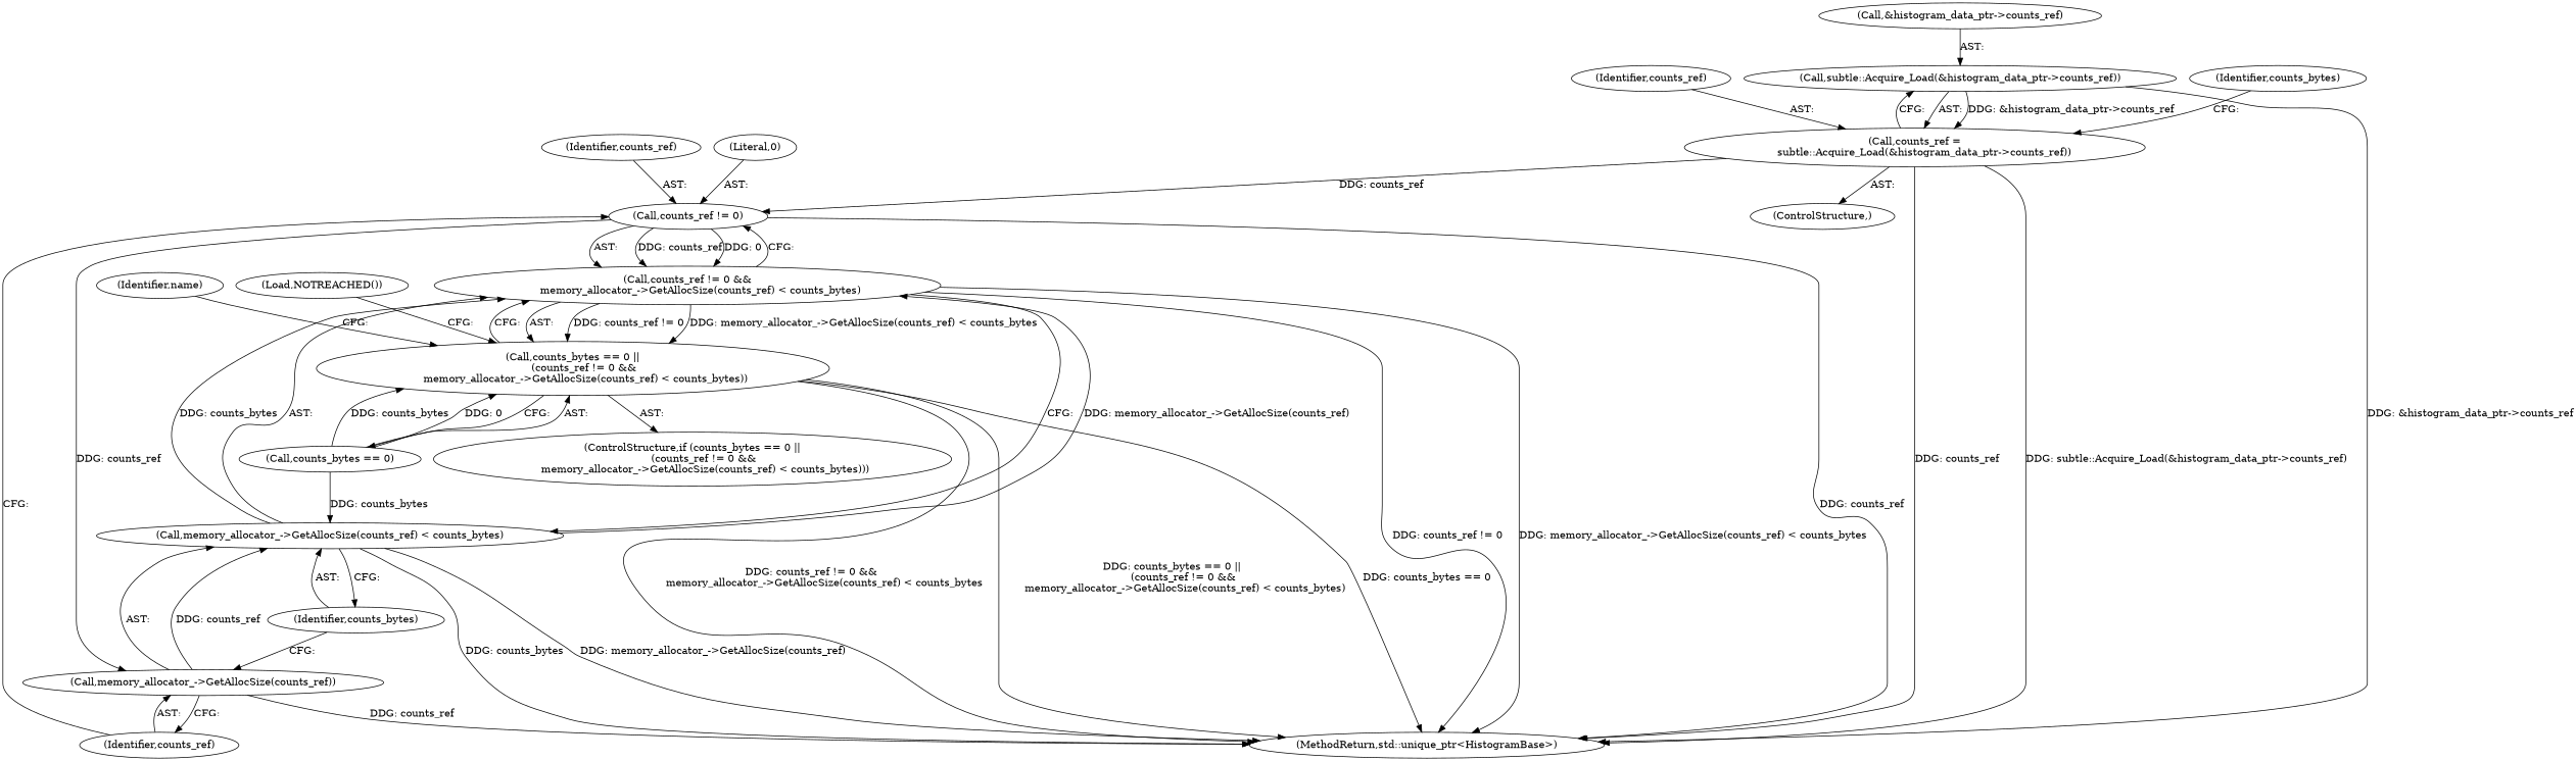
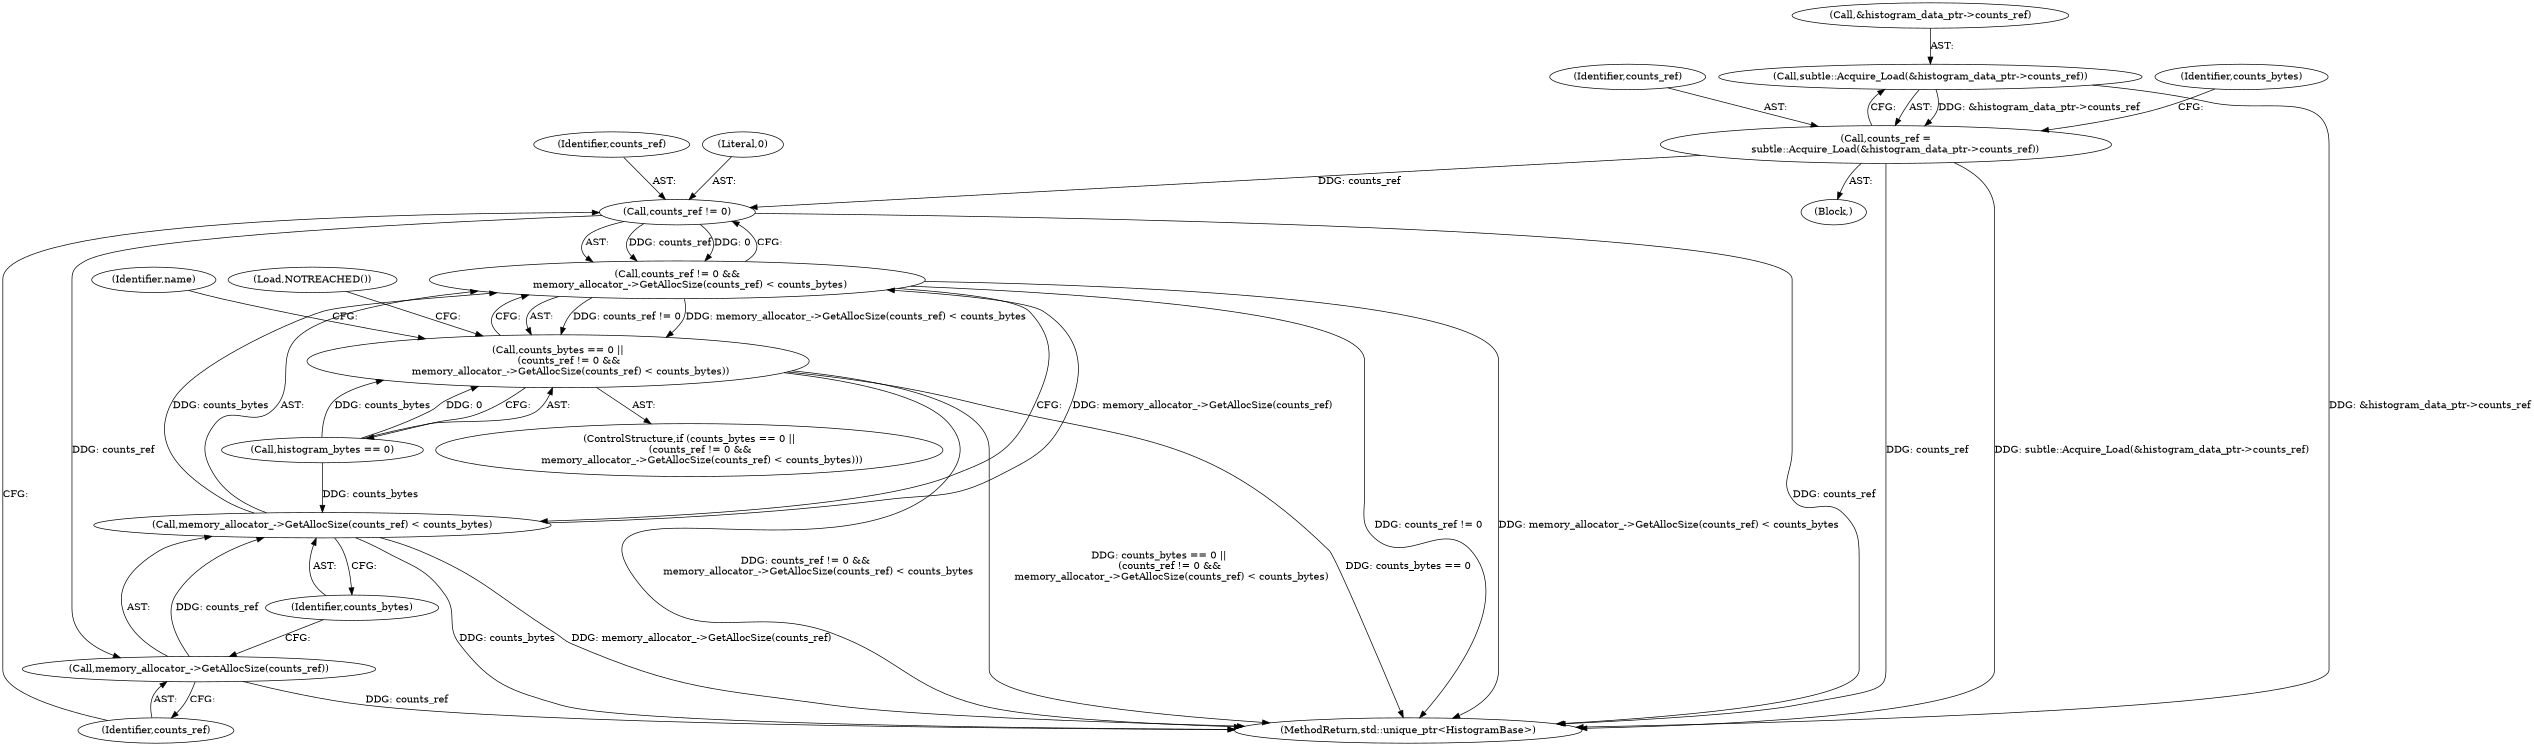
  digraph {
    n1 [label="(Call,subtle::Acquire_Load(&histogram_data_ptr->counts_ref))"]
    n2 [label="(Call,counts_ref =\n      subtle::Acquire_Load(&histogram_data_ptr->counts_ref))"]
    n3 [label="(MethodReturn,std::unique_ptr<HistogramBase>)"]
    n4 [label="(Call,counts_ref != 0)"]
-   n5 [label="(ControlStructure,)"]
+   n5 [label="(Block,)"]
    n6 [label="(Call,&histogram_data_ptr->counts_ref)"]
    n7 [label="(Call,counts_ref != 0 &&\n        memory_allocator_->GetAllocSize(counts_ref) < counts_bytes)"]
    n8 [label="(Call,memory_allocator_->GetAllocSize(counts_ref))"]
    n9 [label="(Call,counts_bytes == 0 ||\n       (counts_ref != 0 &&\n        memory_allocator_->GetAllocSize(counts_ref) < counts_bytes))"]
    n10 [label="(Call,memory_allocator_->GetAllocSize(counts_ref) < counts_bytes)"]
    n11 [label="(Identifier,counts_ref)"]
    n12 [label="(Literal,0)"]
    n13 [label="(ControlStructure,if (counts_bytes == 0 ||\n       (counts_ref != 0 &&\n        memory_allocator_->GetAllocSize(counts_ref) < counts_bytes)))"]
-   n14 [label="(Call,counts_bytes == 0)"]
+   n14 [label="(Call,histogram_bytes == 0)"]
    n15 [label="(Identifier,counts_bytes)"]
    n16 [label="(Identifier,counts_bytes)"]
    n17 [label="(Identifier,counts_ref)"]
    n18 [label="(Load,NOTREACHED())"]
    n19 [label="(Identifier,counts_ref)"]
    n20 [label="(Identifier,name)"]
    n1 -> n2 [label="AST: "]
    n1 -> n2 [label="DDG: &histogram_data_ptr->counts_ref"]
    n1 -> n3 [label="DDG: &histogram_data_ptr->counts_ref"]
    n2 -> n1 [label="CFG: "]
    n2 -> n3 [label="DDG: counts_ref"]
    n2 -> n3 [label="DDG: subtle::Acquire_Load(&histogram_data_ptr->counts_ref)"]
    n2 -> n4 [label="DDG: counts_ref"]
    n2 -> n5 [label="AST: "]
    n4 -> n3 [label="DDG: counts_ref"]
    n4 -> n7 [label="AST: "]
    n4 -> n7 [label="DDG: counts_ref"]
    n4 -> n7 [label="DDG: 0"]
    n4 -> n8 [label="DDG: counts_ref"]
    n6 -> n1 [label="AST: "]
    n7 -> n3 [label="DDG: counts_ref != 0"]
    n7 -> n3 [label="DDG: memory_allocator_->GetAllocSize(counts_ref) < counts_bytes"]
    n7 -> n4 [label="CFG: "]
    n7 -> n9 [label="AST: "]
    n7 -> n9 [label="DDG: counts_ref != 0"]
    n7 -> n9 [label="DDG: memory_allocator_->GetAllocSize(counts_ref) < counts_bytes"]
    n7 -> n10 [label="CFG: "]
    n8 -> n3 [label="DDG: counts_ref"]
    n8 -> n10 [label="AST: "]
    n8 -> n10 [label="DDG: counts_ref"]
    n8 -> n11 [label="CFG: "]
    n9 -> n3 [label="DDG: counts_ref != 0 &&\n        memory_allocator_->GetAllocSize(counts_ref) < counts_bytes"]
    n9 -> n3 [label="DDG: counts_bytes == 0 ||\n       (counts_ref != 0 &&\n        memory_allocator_->GetAllocSize(counts_ref) < counts_bytes)"]
    n9 -> n3 [label="DDG: counts_bytes == 0"]
    n9 -> n7 [label="CFG: "]
    n9 -> n13 [label="AST: "]
    n9 -> n14 [label="CFG: "]
    n10 -> n3 [label="DDG: counts_bytes"]
    n10 -> n3 [label="DDG: memory_allocator_->GetAllocSize(counts_ref)"]
    n10 -> n7 [label="AST: "]
    n10 -> n7 [label="DDG: memory_allocator_->GetAllocSize(counts_ref)"]
    n10 -> n7 [label="DDG: counts_bytes"]
    n10 -> n15 [label="CFG: "]
    n11 -> n4 [label="CFG: "]
    n11 -> n8 [label="AST: "]
    n12 -> n4 [label="AST: "]
    n14 -> n9 [label="AST: "]
    n14 -> n9 [label="DDG: counts_bytes"]
    n14 -> n9 [label="DDG: 0"]
    n14 -> n10 [label="DDG: counts_bytes"]
    n15 -> n8 [label="CFG: "]
    n15 -> n10 [label="AST: "]
    n16 -> n2 [label="CFG: "]
    n17 -> n2 [label="AST: "]
    n18 -> n9 [label="CFG: "]
    n19 -> n4 [label="AST: "]
    n20 -> n9 [label="CFG: "]
  }
